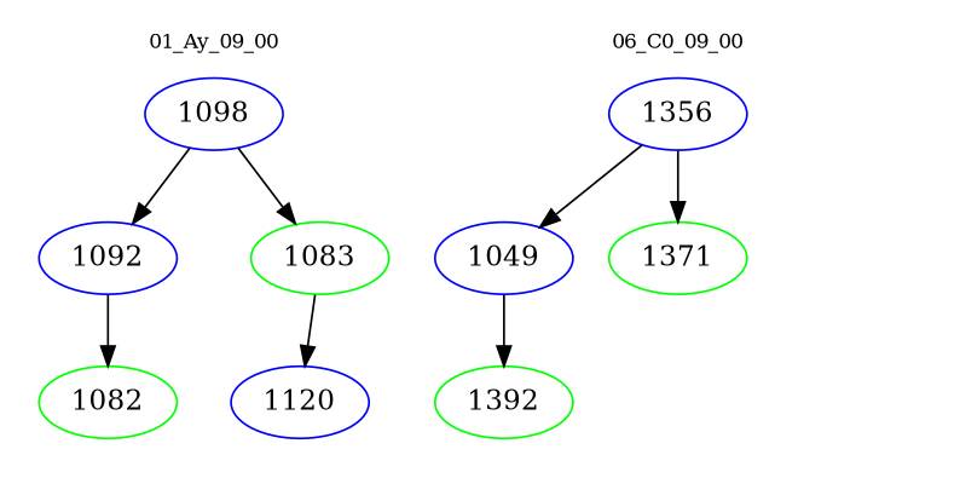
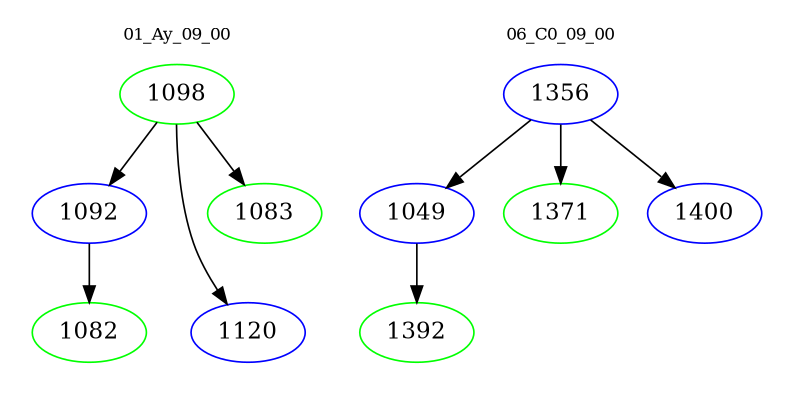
  digraph {
    node [color=blue]
    edge [color=black]
-   n1 [label=1098]
+   n1 [color=green label=1098]
    n2 [label=1092]
    n3 [label=1120]
    n4 [color=green label=1083]
    n5 [color=green label=1082]
    n6 [label=1356]
    n7 [label=1049]
    n8 [color=green label=1371]
+   n9 [label=1400]
    n10 [color=green label=1392]
    subgraph cluster_1 {
      color=white
      fontsize=10
      label="01_Ay_09_00"
      n1
      n2
      n3
      n4
      n5
    }
    subgraph cluster_2 {
      color=white
      fontsize=10
      label="06_C0_09_00"
      n6
      n7
      n8
+     n9
      n10
    }
    n1 -> n2
-   n4 -> n3
+   n1 -> n3
    n1 -> n4
    n2 -> n5
    n6 -> n7
    n6 -> n8
+   n6 -> n9
    n7 -> n10
  }
